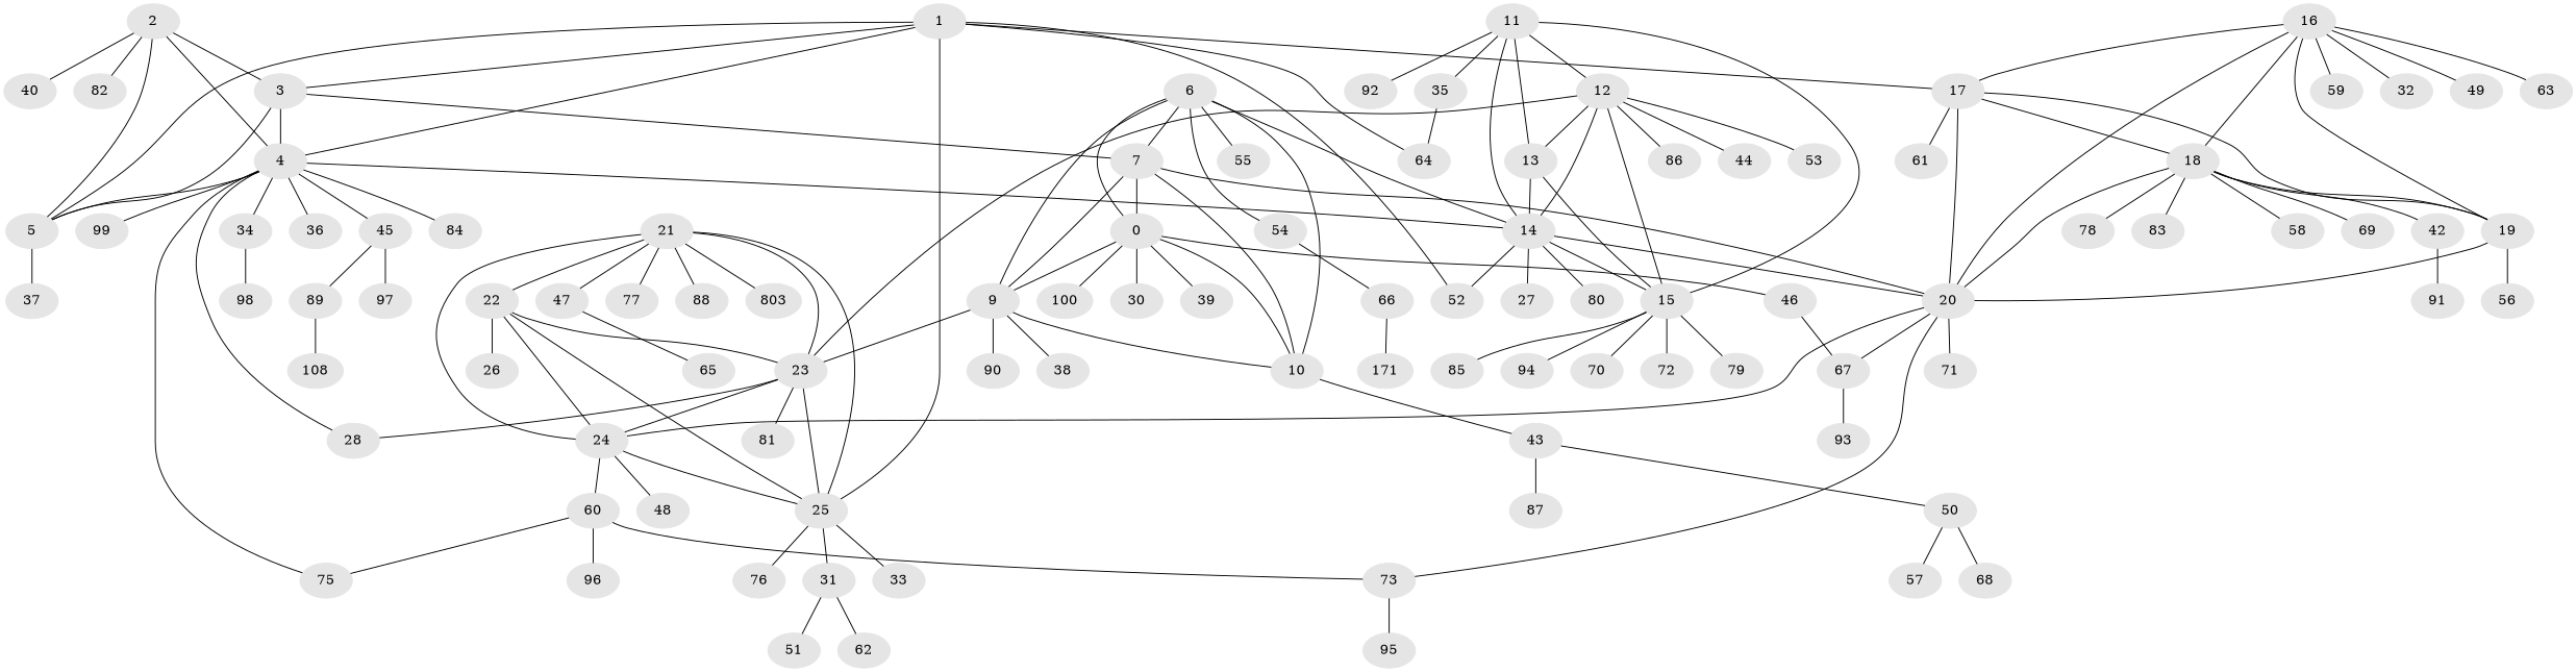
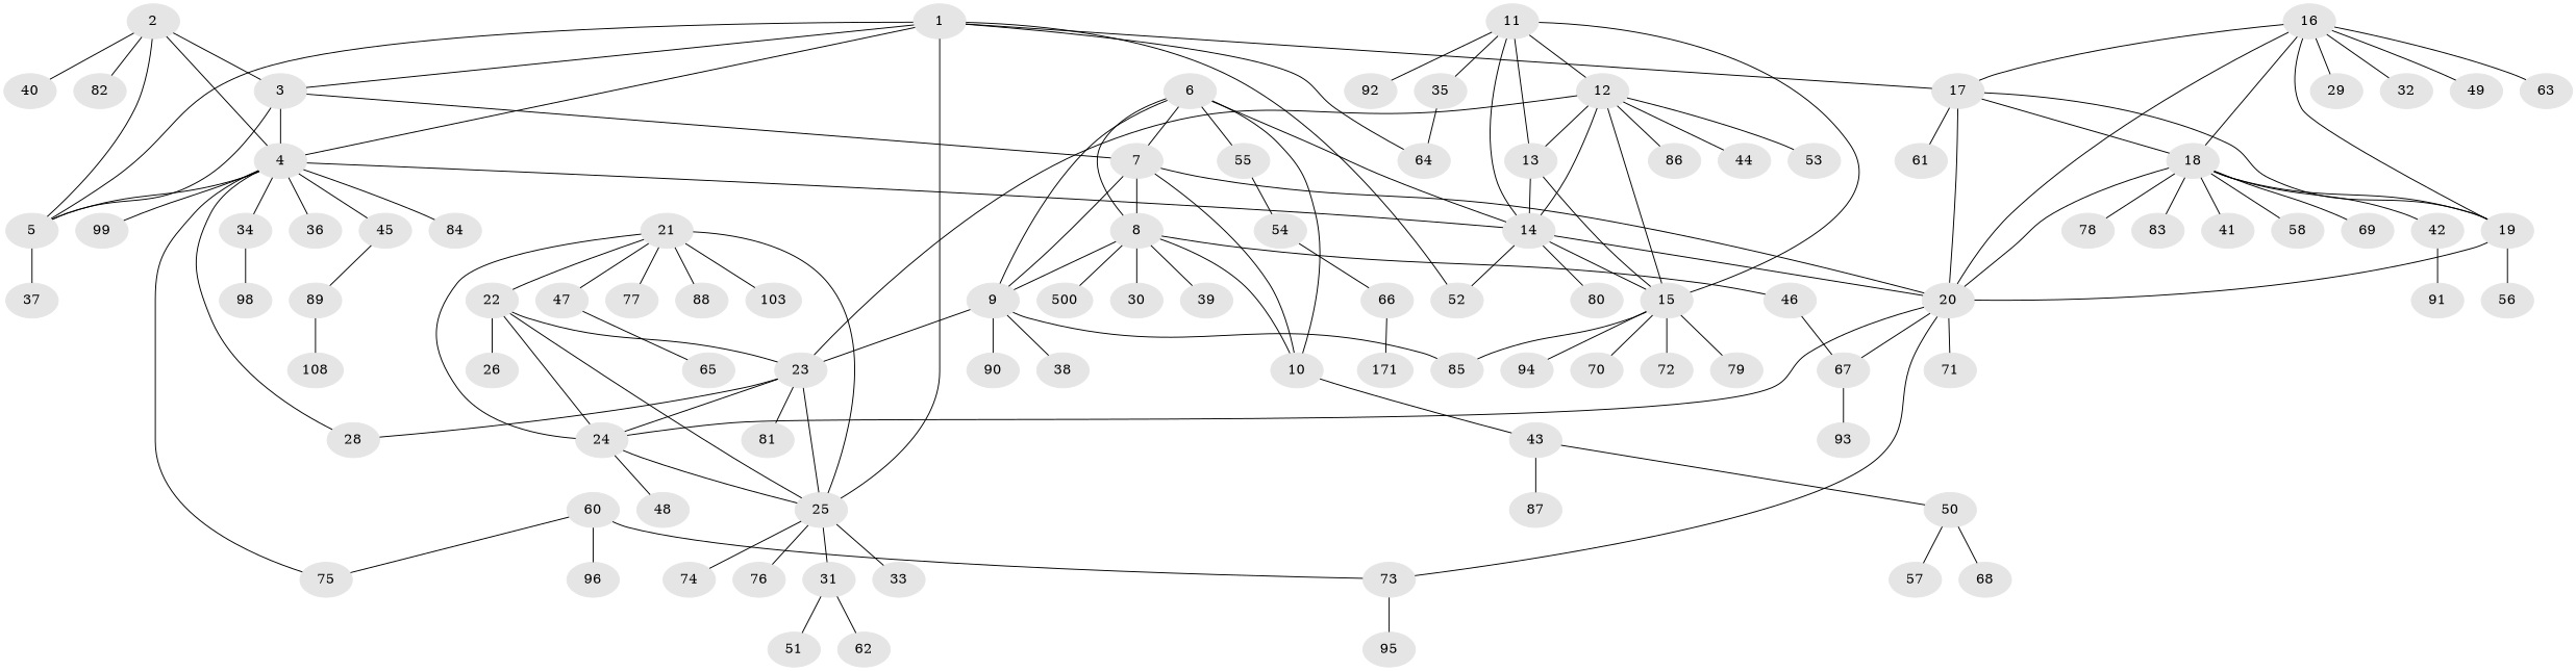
  graph {
    node [color=gray90 style=filled]
    1
    3
    4
    5
    17
    25
    52
    64
    2
    40
    82
    7
    14
    28
    34
    36
    45
    75
    84
    99
    37
    20
    18
    19
    61
    31
    33
+   74
    76
-   8 [label=0]
+   8
    9
    10
    15
-   27
    80
    98
    89
-   97
    6
    54
    55
    30
    39
    46
-   100
+   100 [label=500]
    23
    38
    90
    43
    66
    24
    67
    71
    73
    81
    50
    87
    11
    12
    13
    35
    92
    44
    53
    86
    70
    72
    79
    85
    94
    16
-   29 [label=59]
+   29
    32
    49
    63
+   41
    42
    58
    69
    78
    83
    56
    91
    48
    60
    93
    95
    21
    22
    47
    77
    88
-   103 [label=803]
+   103
    26
    65
    96
    51
    62
    57
    68
    n101 [label=108]
    n102 [label=171]
    1 -- 3
    1 -- 4
    1 -- 5
    1 -- 17
    1 -- 25
    1 -- 52
    1 -- 64
    3 -- 4
    3 -- 5
    3 -- 7
    4 -- 5
    4 -- 14
    4 -- 28
    4 -- 34
    4 -- 36
    4 -- 45
    4 -- 75
    4 -- 84
    4 -- 99
    5 -- 37
    17 -- 20
    17 -- 18
    17 -- 19
    17 -- 61
    25 -- 31
    25 -- 33
+   25 -- 74
    25 -- 76
    2 -- 3
    2 -- 4
    2 -- 5
    2 -- 40
    2 -- 82
    7 -- 20
    7 -- 8
    7 -- 9
    7 -- 10
    14 -- 52
    14 -- 20
    14 -- 15
-   14 -- 27
    14 -- 80
    34 -- 98
    45 -- 89
-   45 -- 97
    20 -- 24
    20 -- 67
    20 -- 71
    20 -- 73
    18 -- 20
    18 -- 19
+   18 -- 41
    18 -- 42
    18 -- 58
    18 -- 69
    18 -- 78
    18 -- 83
    19 -- 20
    19 -- 56
    31 -- 51
    31 -- 62
    8 -- 9
    8 -- 10
    8 -- 30
    8 -- 39
    8 -- 46
    8 -- 100
-   9 -- 10
+   9 -- 85
    9 -- 23
    9 -- 38
    9 -- 90
    10 -- 43
    15 -- 70
    15 -- 72
    15 -- 79
    15 -- 85
    15 -- 94
    89 -- n101
    6 -- 7
    6 -- 14
    6 -- 8
    6 -- 9
    6 -- 10
-   6 -- 54
+   55 -- 54
    6 -- 55
    54 -- 66
    46 -- 67
    23 -- 25
    23 -- 28
    23 -- 24
    23 -- 81
    43 -- 50
    43 -- 87
    66 -- n102
    24 -- 25
    24 -- 48
-   24 -- 60
    67 -- 93
    73 -- 95
    50 -- 57
    50 -- 68
    11 -- 14
    11 -- 15
    11 -- 12
    11 -- 13
    11 -- 35
    11 -- 92
    12 -- 14
    12 -- 15
    12 -- 23
    12 -- 13
    12 -- 44
    12 -- 53
    12 -- 86
    13 -- 14
    13 -- 15
    35 -- 64
    16 -- 17
    16 -- 20
    16 -- 18
    16 -- 19
    16 -- 29
    16 -- 32
    16 -- 49
    16 -- 63
    42 -- 91
    60 -- 75
    60 -- 73
    60 -- 96
    21 -- 25
-   21 -- 23
    21 -- 24
    21 -- 22
    21 -- 47
    21 -- 77
    21 -- 88
    21 -- 103
    22 -- 25
    22 -- 23
    22 -- 24
    22 -- 26
    47 -- 65
  }
